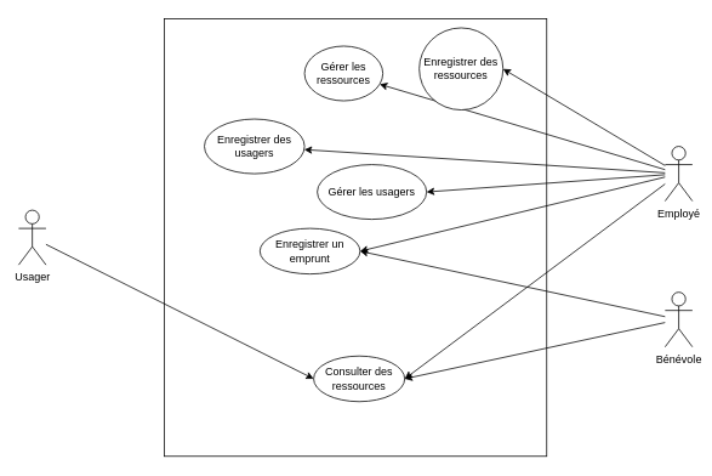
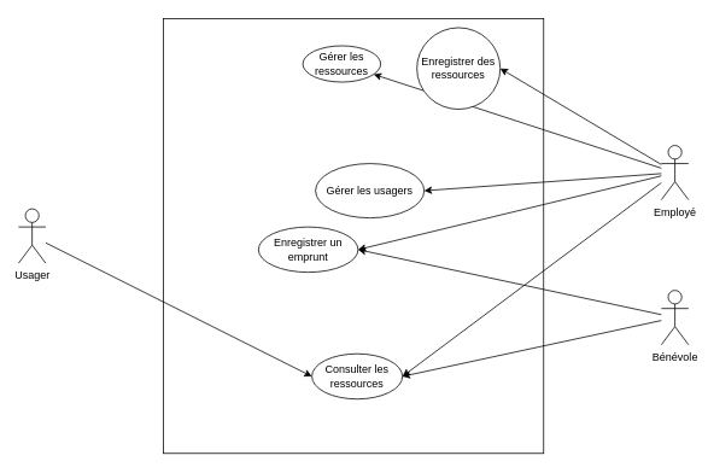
  <mxCell id="0" />
  <mxCell id="1" parent="0" />
  <mxCell id="2" value="" style="rounded=0;whiteSpace=wrap;html=1;" vertex="1" parent="1"><mxGeometry x="180" y="20" width="420" height="480" as="geometry" /></mxCell>
  <mxCell id="3" style="orthogonalLoop=1;jettySize=auto;html=1;entryX=0;entryY=0.5;entryDx=0;entryDy=0;rounded=0;" edge="1" parent="1" source="4" target="15"><mxGeometry relative="1" as="geometry" /></mxCell>
  <mxCell id="4" value="Usager" style="shape=umlActor;verticalLabelPosition=bottom;verticalAlign=top;html=1;outlineConnect=0;" vertex="1" parent="1"><mxGeometry x="20" y="230" width="30" height="60" as="geometry" /></mxCell>
  <mxCell id="5" style="rounded=0;orthogonalLoop=1;jettySize=auto;html=1;" edge="1" parent="1" source="11" target="16"><mxGeometry relative="1" as="geometry" /></mxCell>
  <mxCell id="6" style="rounded=0;orthogonalLoop=1;jettySize=auto;html=1;entryX=1;entryY=0.5;entryDx=0;entryDy=0;" edge="1" parent="1" source="11" target="17"><mxGeometry relative="1" as="geometry" /></mxCell>
- <mxCell id="7" style="rounded=0;orthogonalLoop=1;jettySize=auto;html=1;" edge="1" parent="1" source="11" target="18"><mxGeometry relative="1" as="geometry" /></mxCell>
  <mxCell id="8" style="rounded=0;orthogonalLoop=1;jettySize=auto;html=1;entryX=1;entryY=0.5;entryDx=0;entryDy=0;" edge="1" parent="1" source="11" target="19"><mxGeometry relative="1" as="geometry" /></mxCell>
  <mxCell id="9" style="rounded=0;orthogonalLoop=1;jettySize=auto;html=1;entryX=1;entryY=0.5;entryDx=0;entryDy=0;" edge="1" parent="1" source="11" target="20"><mxGeometry relative="1" as="geometry" /></mxCell>
  <mxCell id="10" style="rounded=0;orthogonalLoop=1;jettySize=auto;html=1;entryX=1;entryY=0.5;entryDx=0;entryDy=0;" edge="1" parent="1" source="11" target="15"><mxGeometry relative="1" as="geometry" /></mxCell>
  <mxCell id="11" value="Employé" style="shape=umlActor;verticalLabelPosition=bottom;verticalAlign=top;html=1;outlineConnect=0;" vertex="1" parent="1"><mxGeometry x="730" y="160" width="30" height="60" as="geometry" /></mxCell>
  <mxCell id="12" style="rounded=0;orthogonalLoop=1;jettySize=auto;html=1;entryX=1;entryY=0.5;entryDx=0;entryDy=0;" edge="1" parent="1" source="14" target="17"><mxGeometry relative="1" as="geometry" /></mxCell>
  <mxCell id="13" style="rounded=0;orthogonalLoop=1;jettySize=auto;html=1;entryX=1;entryY=0.5;entryDx=0;entryDy=0;" edge="1" parent="1" source="14" target="15"><mxGeometry relative="1" as="geometry" /></mxCell>
  <mxCell id="14" value="&lt;div&gt;Bénévole&lt;/div&gt;" style="shape=umlActor;verticalLabelPosition=bottom;verticalAlign=top;html=1;outlineConnect=0;" vertex="1" parent="1"><mxGeometry x="730" y="320" width="30" height="60" as="geometry" /></mxCell>
- <mxCell id="15" value="Consulter des ressources" style="ellipse;whiteSpace=wrap;html=1;" vertex="1" parent="1"><mxGeometry x="344" y="390" width="100" height="50" as="geometry" /></mxCell>
- <mxCell id="16" value="Gérer les ressources" style="ellipse;whiteSpace=wrap;html=1;" vertex="1" parent="1"><mxGeometry x="334" y="50" width="86" height="60" as="geometry" /></mxCell>
+ <mxCell id="15" value="Consulter les ressources" style="ellipse;whiteSpace=wrap;html=1;" vertex="1" parent="1"><mxGeometry x="344" y="390" width="100" height="50" as="geometry" /></mxCell>
+ <mxCell id="16" value="Gérer les ressources" style="ellipse;whiteSpace=wrap;html=1;" vertex="1" parent="1"><mxGeometry x="334" y="50" width="86" height="40" as="geometry" /></mxCell>
  <mxCell id="17" value="Enregistrer un emprunt" style="ellipse;whiteSpace=wrap;html=1;" vertex="1" parent="1"><mxGeometry x="285" y="250" width="110" height="50" as="geometry" /></mxCell>
- <mxCell id="18" value="Enregistrer des usagers" style="ellipse;whiteSpace=wrap;html=1;" vertex="1" parent="1"><mxGeometry x="224" y="130" width="110" height="60" as="geometry" /></mxCell>
  <mxCell id="19" value="Gérer les usagers" style="ellipse;whiteSpace=wrap;html=1;" vertex="1" parent="1"><mxGeometry x="348" y="180" width="120" height="60" as="geometry" /></mxCell>
  <mxCell id="20" value="Enregistrer des ressources" style="ellipse;whiteSpace=wrap;html=1;" vertex="1" parent="1"><mxGeometry x="460" y="30" width="92" height="90" as="geometry" /></mxCell>
